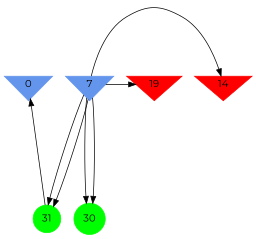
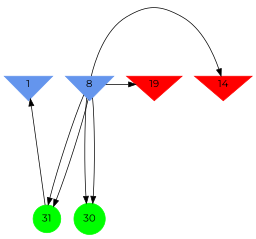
  digraph {
    fontname=Montserrat
    ranksep=2.0
    node [color=cornflowerblue fontname=Montserrat shape=invtriangle style=filled]
    edge [fontname=Montserrat]
-   1 [label=0]
-   7
+   1
+   7 [label=8]
    14 [color=red]
    19 [color=red]
    30 [color=green shape=circle]
    31 [color=green shape=circle]
    subgraph sub_1 {
      rank=same
      1
      7
      14
      19
    }
    subgraph sub_2 {
      rank=same
    }
    subgraph sub_3 {
      rank=same
      30
      31
    }
    7 -> 14
    7 -> 19
    7 -> 30
    7 -> 30
    7 -> 31
    7 -> 31
    31 -> 1
  }
